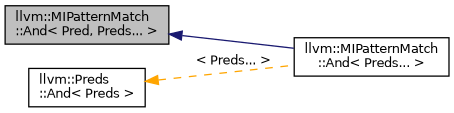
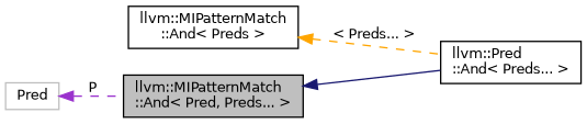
  digraph {
    rankdir=LR
    node [color=black fontname=Helvetica fontsize=10 shape=record]
    edge [dir=back fontname=Helvetica fontsize=10 labelfontname=Helvetica labelfontsize=10 style=dashed]
    n1 [fillcolor=grey75 fontcolor=black height=0.2 label="llvm::MIPatternMatch\l::And\< Pred, Preds... \>" style=filled width=0.4]
-   n2 [height=0.2 label="llvm::MIPatternMatch\l::And\< Preds... \>" width=0.4]
-   n3 [height=0.2 label="llvm::Preds\l::And\< Preds \>" width=0.4]
+   n2 [height=0.2 label="llvm::Pred\l::And\< Preds... \>" width=0.4]
+   n3 [height=0.2 label="llvm::MIPatternMatch\l::And\< Preds \>" width=0.4]
+   n4 [color=grey75 height=0.2 label=Pred width=0.4]
    n1 -> n2 [color=midnightblue style=solid]
    n3 -> n2 [color=orange label=" \< Preds... \>"]
+   n4 -> n1 [color=darkorchid3 label=" P"]
  }
